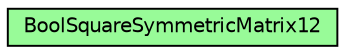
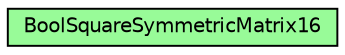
  digraph {
    rankdir=LR
-   n1 [color=black fillcolor=palegreen fontname=Helvetica fontsize=10 height=0.2 label=BoolSquareSymmetricMatrix12 shape=record style=filled width=0.4]
+   n1 [color=black fillcolor=palegreen fontname=Helvetica fontsize=10 height=0.2 label=BoolSquareSymmetricMatrix16 shape=record style=filled width=0.4]
  }
